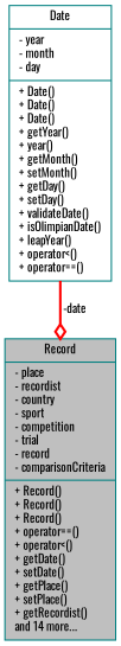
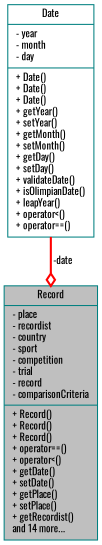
  digraph {
    fontname=Oswald
    node [color=teal fontname=Oswald fontsize=10 shape=record style=filled]
    n1 [fillcolor=grey75 fontcolor=black height=0.2 label="{Record\n|- place\l- recordist\l- country\l- sport\l- competition\l- trial\l- record\l- comparisonCriteria\l|+ Record()\l+ Record()\l+ Record()\l+ operator==()\l+ operator\<()\l+ getDate()\l+ setDate()\l+ getPlace()\l+ setPlace()\l+ getRecordist()\land 14 more...\l}" width=0.4]
-   n2 [fillcolor=white height=0.2 label="{Date\n|- year\l- month\l- day\l|+ Date()\l+ Date()\l+ Date()\l+ getYear()\l+ year()\l+ getMonth()\l+ setMonth()\l+ getDay()\l+ setDay()\l+ validateDate()\l+ isOlimpianDate()\l+ leapYear()\l+ operator\<()\l+ operator==()\l}" width=0.4]
+   n2 [fillcolor=white height=0.2 label="{Date\n|- year\l- month\l- day\l|+ Date()\l+ Date()\l+ Date()\l+ getYear()\l+ setYear()\l+ getMonth()\l+ setMonth()\l+ getDay()\l+ setDay()\l+ validateDate()\l+ isOlimpianDate()\l+ leapYear()\l+ operator\<()\l+ operator==()\l}" width=0.4]
    n2 -> n1 [arrowhead=odiamond color=red fontname=Oswald fontsize=10 label=" -date" labelfontname=Helvetica labelfontsize=10 style=bold]
  }
